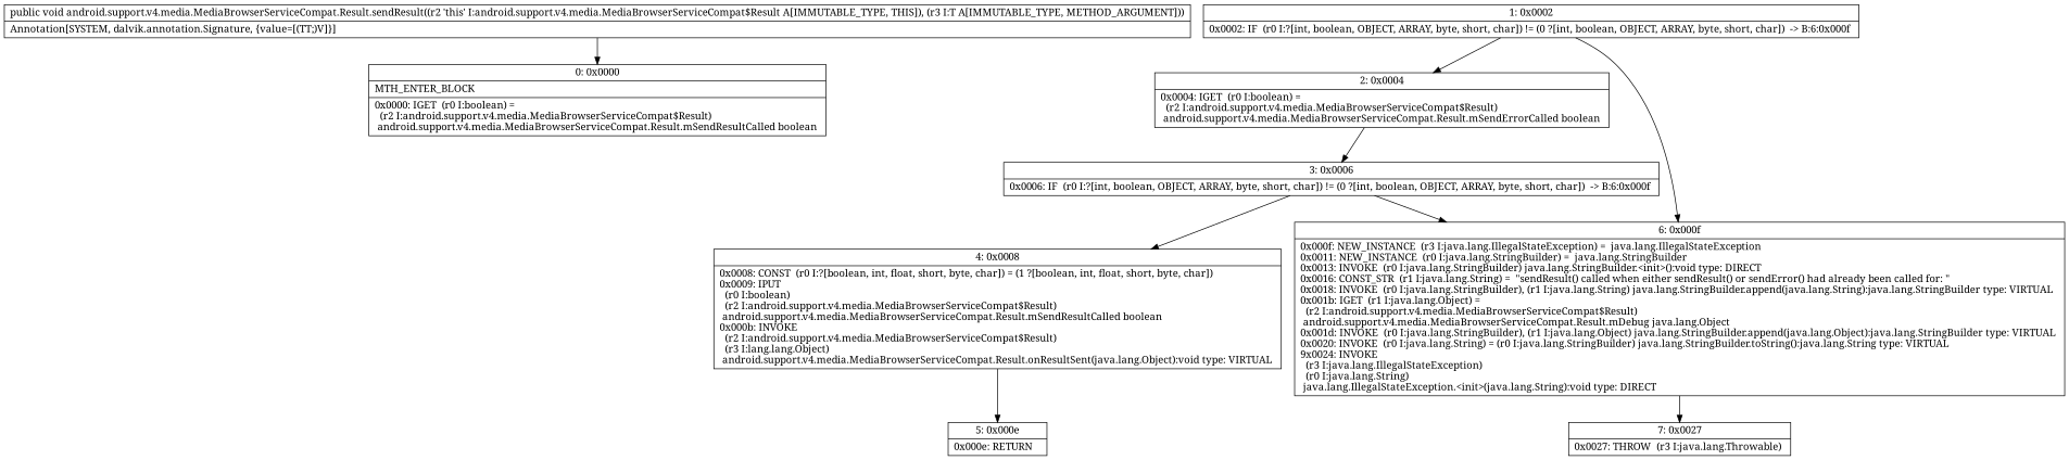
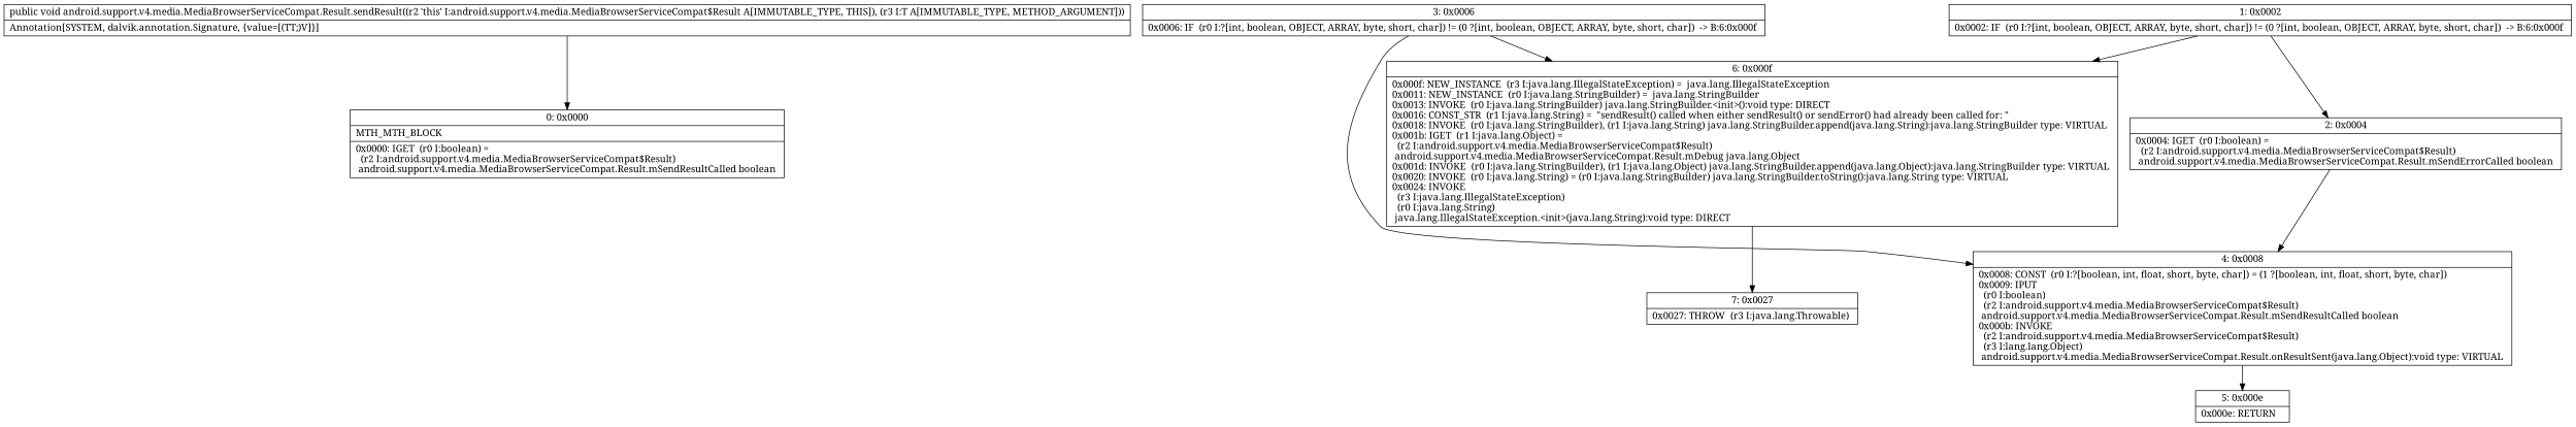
  digraph {
    fontname="Noto Serif"
    node [fontname="Noto Serif" shape=record]
    edge [fontname="Noto Serif"]
-   n1 [label="{0\:\ 0x0000|MTH_ENTER_BLOCK\l|0x0000: IGET  (r0 I:boolean) = \l  (r2 I:android.support.v4.media.MediaBrowserServiceCompat$Result)\l android.support.v4.media.MediaBrowserServiceCompat.Result.mSendResultCalled boolean \l}"]
+   n1 [label="{0\:\ 0x0000|MTH_MTH_BLOCK\l|0x0000: IGET  (r0 I:boolean) = \l  (r2 I:android.support.v4.media.MediaBrowserServiceCompat$Result)\l android.support.v4.media.MediaBrowserServiceCompat.Result.mSendResultCalled boolean \l}"]
    n2 [label="{1\:\ 0x0002|0x0002: IF  (r0 I:?[int, boolean, OBJECT, ARRAY, byte, short, char]) != (0 ?[int, boolean, OBJECT, ARRAY, byte, short, char])  \-\> B:6:0x000f \l}"]
    n3 [label="{2\:\ 0x0004|0x0004: IGET  (r0 I:boolean) = \l  (r2 I:android.support.v4.media.MediaBrowserServiceCompat$Result)\l android.support.v4.media.MediaBrowserServiceCompat.Result.mSendErrorCalled boolean \l}"]
-   n4 [label="{6\:\ 0x000f|0x000f: NEW_INSTANCE  (r3 I:java.lang.IllegalStateException) =  java.lang.IllegalStateException \l0x0011: NEW_INSTANCE  (r0 I:java.lang.StringBuilder) =  java.lang.StringBuilder \l0x0013: INVOKE  (r0 I:java.lang.StringBuilder) java.lang.StringBuilder.\<init\>():void type: DIRECT \l0x0016: CONST_STR  (r1 I:java.lang.String) =  \"sendResult() called when either sendResult() or sendError() had already been called for: \" \l0x0018: INVOKE  (r0 I:java.lang.StringBuilder), (r1 I:java.lang.String) java.lang.StringBuilder.append(java.lang.String):java.lang.StringBuilder type: VIRTUAL \l0x001b: IGET  (r1 I:java.lang.Object) = \l  (r2 I:android.support.v4.media.MediaBrowserServiceCompat$Result)\l android.support.v4.media.MediaBrowserServiceCompat.Result.mDebug java.lang.Object \l0x001d: INVOKE  (r0 I:java.lang.StringBuilder), (r1 I:java.lang.Object) java.lang.StringBuilder.append(java.lang.Object):java.lang.StringBuilder type: VIRTUAL \l0x0020: INVOKE  (r0 I:java.lang.String) = (r0 I:java.lang.StringBuilder) java.lang.StringBuilder.toString():java.lang.String type: VIRTUAL \l9x0024: INVOKE  \l  (r3 I:java.lang.IllegalStateException)\l  (r0 I:java.lang.String)\l java.lang.IllegalStateException.\<init\>(java.lang.String):void type: DIRECT \l}"]
+   n4 [label="{6\:\ 0x000f|0x000f: NEW_INSTANCE  (r3 I:java.lang.IllegalStateException) =  java.lang.IllegalStateException \l0x0011: NEW_INSTANCE  (r0 I:java.lang.StringBuilder) =  java.lang.StringBuilder \l0x0013: INVOKE  (r0 I:java.lang.StringBuilder) java.lang.StringBuilder.\<init\>():void type: DIRECT \l0x0016: CONST_STR  (r1 I:java.lang.String) =  \"sendResult() called when either sendResult() or sendError() had already been called for: \" \l0x0018: INVOKE  (r0 I:java.lang.StringBuilder), (r1 I:java.lang.String) java.lang.StringBuilder.append(java.lang.String):java.lang.StringBuilder type: VIRTUAL \l0x001b: IGET  (r1 I:java.lang.Object) = \l  (r2 I:android.support.v4.media.MediaBrowserServiceCompat$Result)\l android.support.v4.media.MediaBrowserServiceCompat.Result.mDebug java.lang.Object \l0x001d: INVOKE  (r0 I:java.lang.StringBuilder), (r1 I:java.lang.Object) java.lang.StringBuilder.append(java.lang.Object):java.lang.StringBuilder type: VIRTUAL \l0x0020: INVOKE  (r0 I:java.lang.String) = (r0 I:java.lang.StringBuilder) java.lang.StringBuilder.toString():java.lang.String type: VIRTUAL \l0x0024: INVOKE  \l  (r3 I:java.lang.IllegalStateException)\l  (r0 I:java.lang.String)\l java.lang.IllegalStateException.\<init\>(java.lang.String):void type: DIRECT \l}"]
    n5 [label="{3\:\ 0x0006|0x0006: IF  (r0 I:?[int, boolean, OBJECT, ARRAY, byte, short, char]) != (0 ?[int, boolean, OBJECT, ARRAY, byte, short, char])  \-\> B:6:0x000f \l}"]
    n6 [label="{7\:\ 0x0027|0x0027: THROW  (r3 I:java.lang.Throwable) \l}"]
    n7 [label="{4\:\ 0x0008|0x0008: CONST  (r0 I:?[boolean, int, float, short, byte, char]) = (1 ?[boolean, int, float, short, byte, char]) \l0x0009: IPUT  \l  (r0 I:boolean)\l  (r2 I:android.support.v4.media.MediaBrowserServiceCompat$Result)\l android.support.v4.media.MediaBrowserServiceCompat.Result.mSendResultCalled boolean \l0x000b: INVOKE  \l  (r2 I:android.support.v4.media.MediaBrowserServiceCompat$Result)\l  (r3 I:lang.lang.Object)\l android.support.v4.media.MediaBrowserServiceCompat.Result.onResultSent(java.lang.Object):void type: VIRTUAL \l}"]
    n8 [label="{5\:\ 0x000e|0x000e: RETURN   \l}"]
    n9 [label="{public void android.support.v4.media.MediaBrowserServiceCompat.Result.sendResult((r2 'this' I:android.support.v4.media.MediaBrowserServiceCompat$Result A[IMMUTABLE_TYPE, THIS]), (r3 I:T A[IMMUTABLE_TYPE, METHOD_ARGUMENT]))  | Annotation[SYSTEM, dalvik.annotation.Signature, \{value=[(TT;)V]\}]\l}"]
    n2 -> n3 [style=solid]
    n2 -> n4
-   n3 -> n5
+   n3 -> n7
    n4 -> n6
    n5 -> n4
    n5 -> n7 [style=solid]
    n7 -> n8
    n9 -> n1
  }
